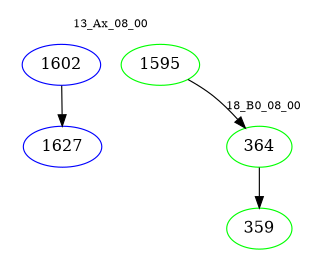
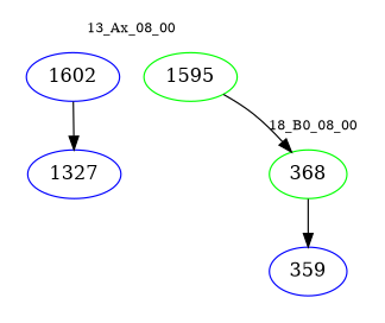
  digraph {
    node [color=blue]
    edge [color=black]
    n1 [color=green label=1595]
    n2 [label=1602]
-   n3 [label=1627]
-   n4 [color=green label=364]
-   n5 [color=green label=359]
+   n3 [label=1327]
+   n4 [color=green label=368]
+   n5 [label=359]
    subgraph cluster_1 {
      color=white
      fontsize=10
      label="13_Ax_08_00"
      n1
      n2
      n3
    }
    subgraph cluster_2 {
      color=white
      fontsize=10
      label="18_B0_08_00"
      n4
      n5
    }
    n1 -> n4
    n2 -> n3
    n4 -> n5
  }
